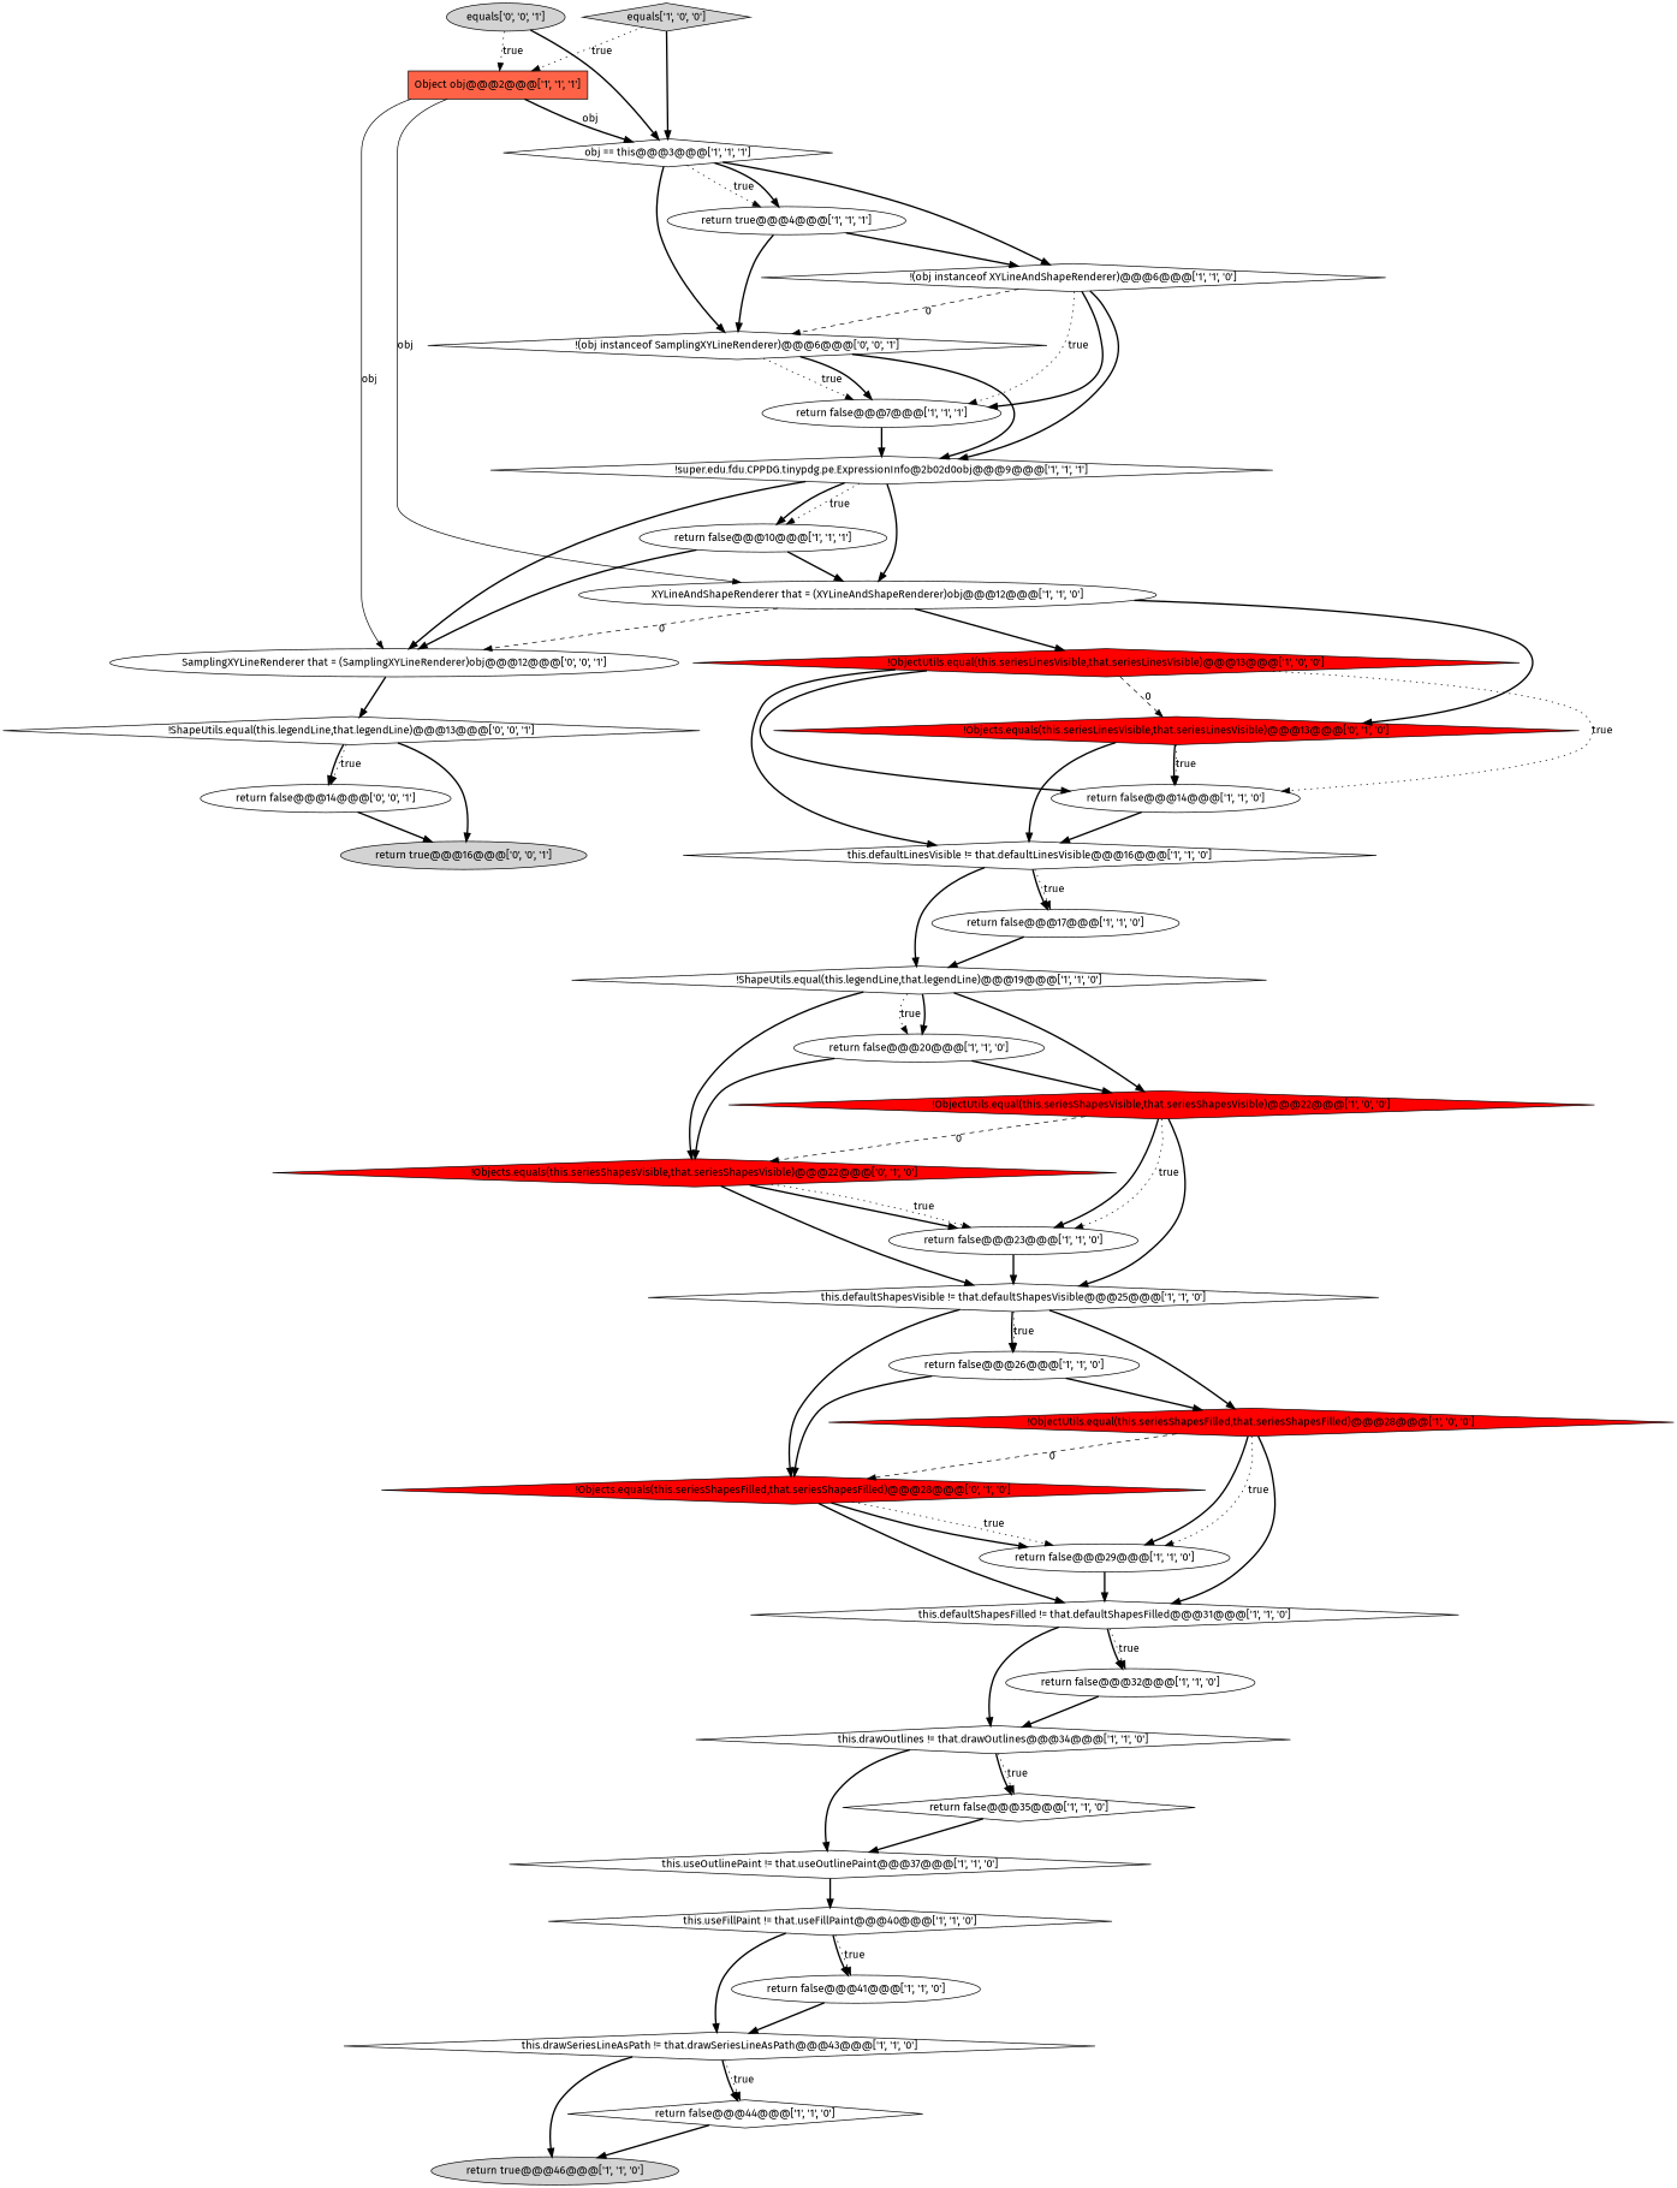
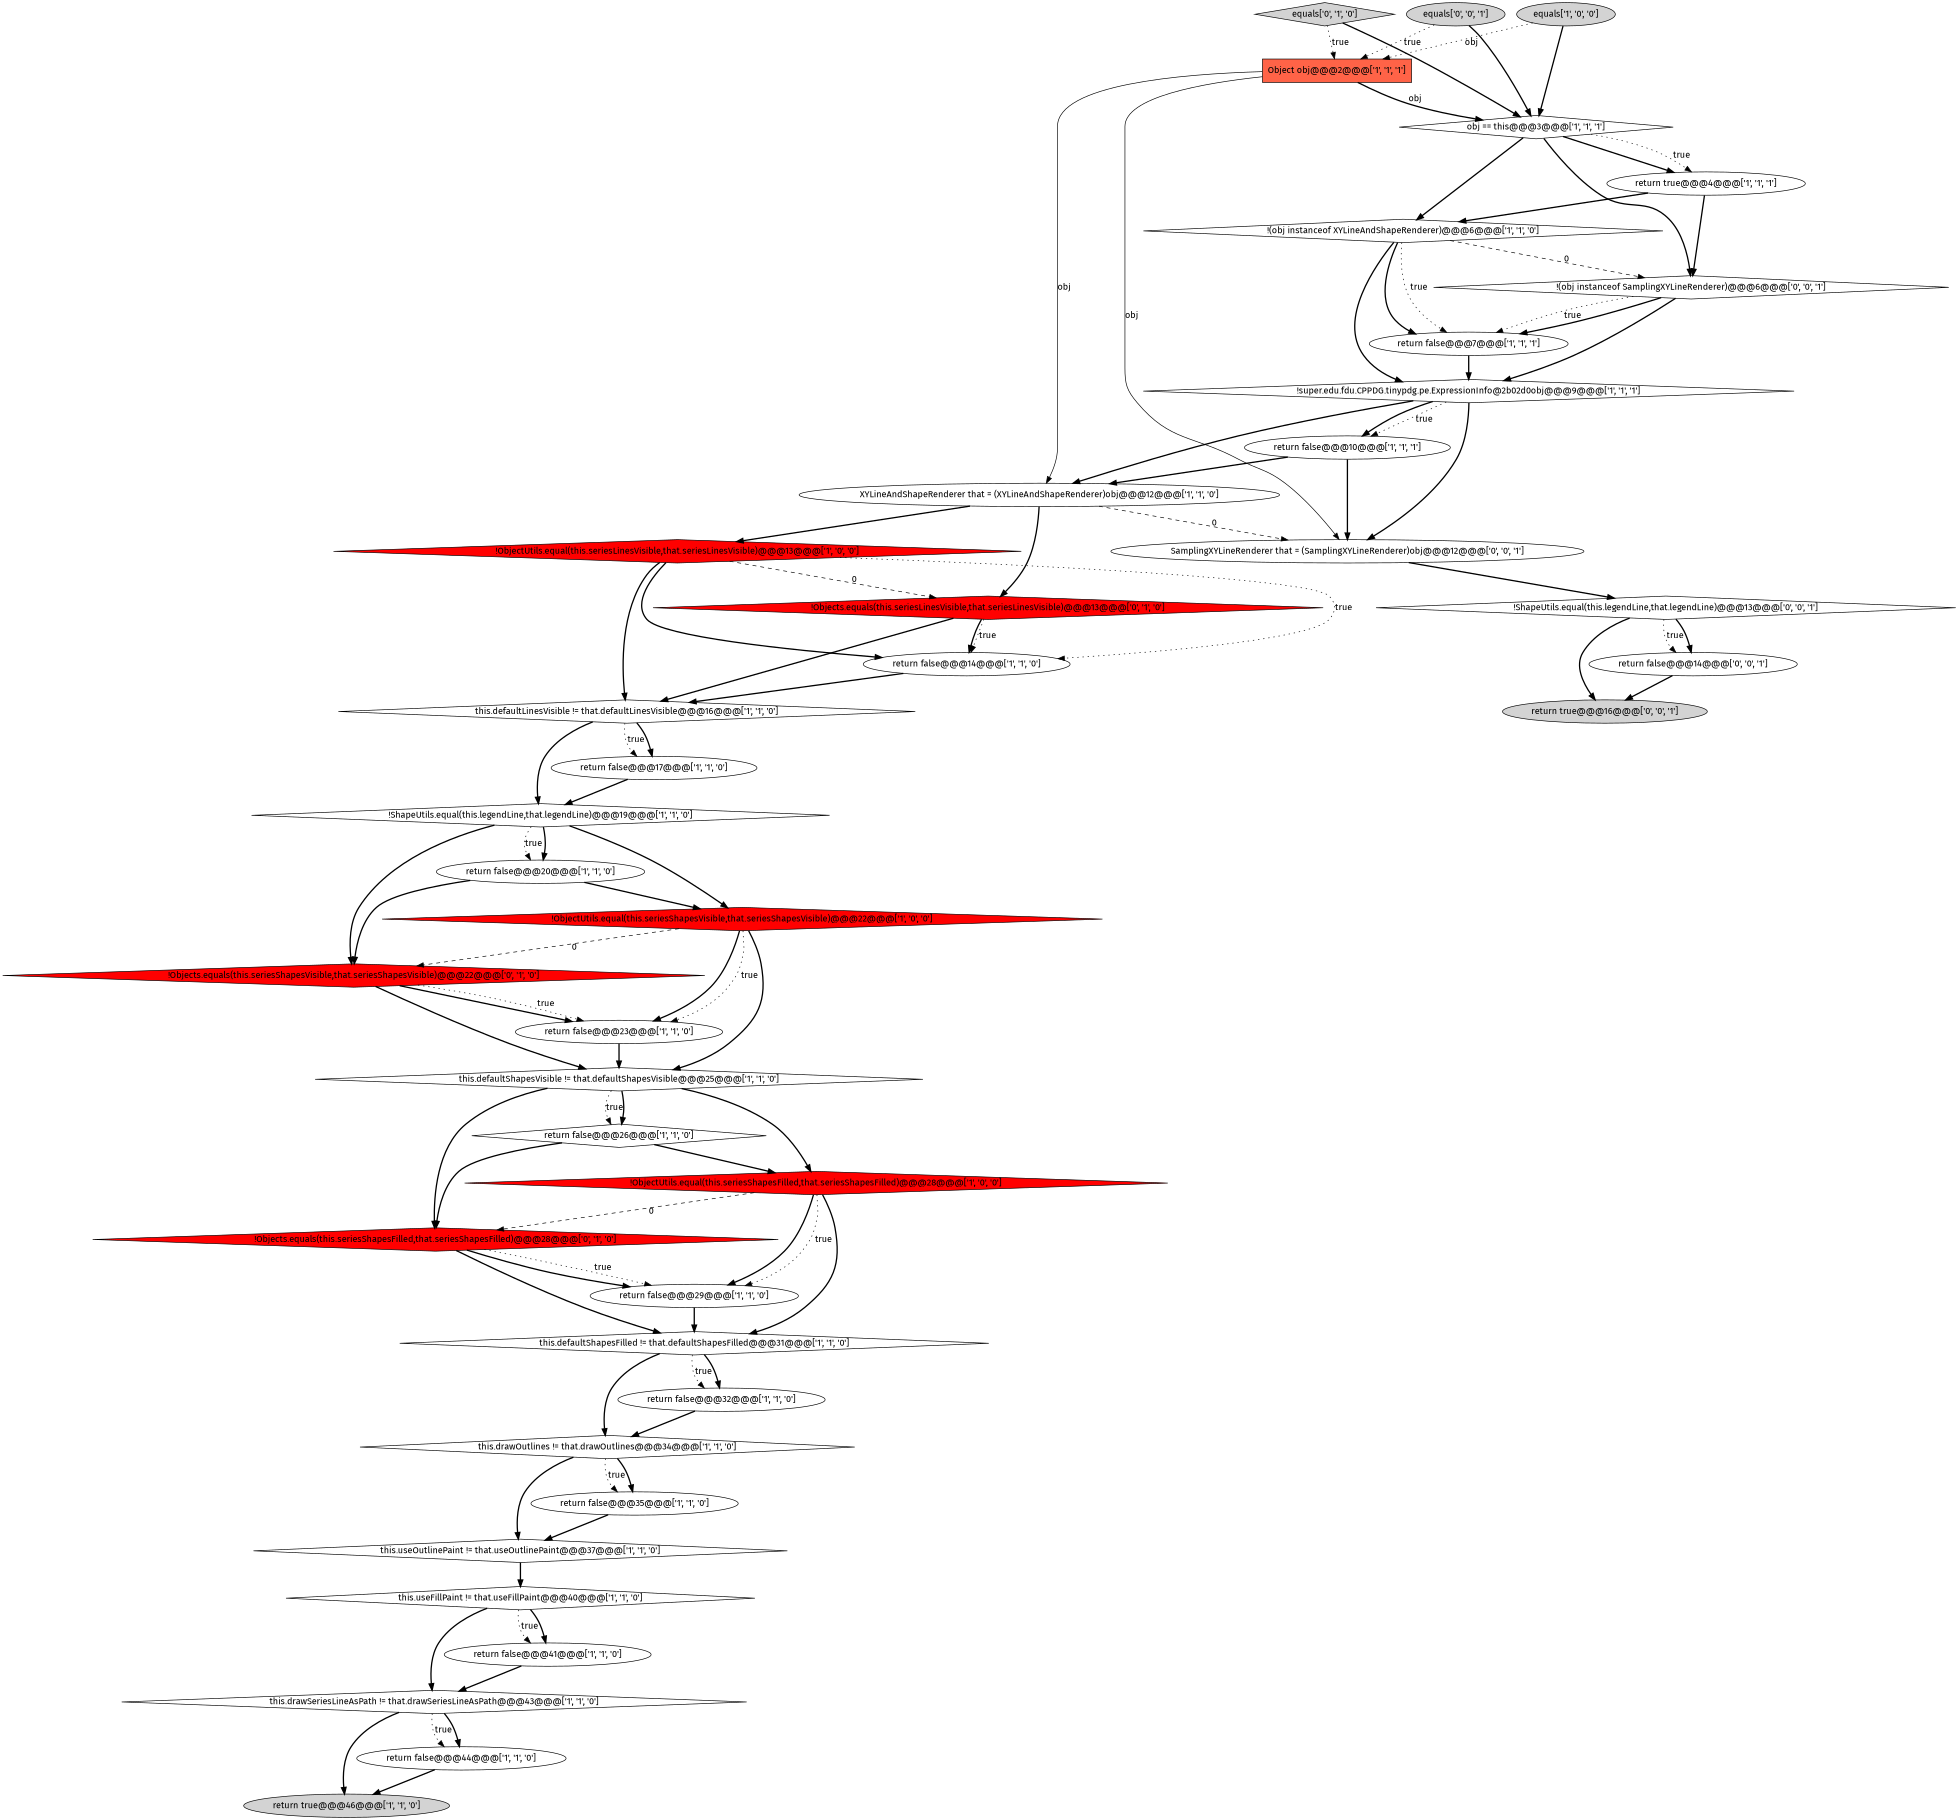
  digraph {
    fontname="Fira Sans"
    node [fillcolor=white fontname="Fira Sans" shape=diamond style=filled]
    edge [fontname="Fira Sans" style=bold]
    n1 [label="!super.edu.fdu.CPPDG.tinypdg.pe.ExpressionInfo@2b02d0obj@@@9@@@['1', '1', '1']"]
    n2 [label="SamplingXYLineRenderer that = (SamplingXYLineRenderer)obj@@@12@@@['0', '0', '1']" shape=ellipse]
    n3 [label="XYLineAndShapeRenderer that = (XYLineAndShapeRenderer)obj@@@12@@@['1', '1', '0']" shape=ellipse]
    n4 [label="return false@@@10@@@['1', '1', '1']" shape=ellipse]
    n5 [label="!ShapeUtils.equal(this.legendLine,that.legendLine)@@@13@@@['0', '0', '1']"]
    n6 [fillcolor=red label="!Objects.equals(this.seriesLinesVisible,that.seriesLinesVisible)@@@13@@@['0', '1', '0']"]
    n7 [fillcolor=red label="!ObjectUtils.equal(this.seriesLinesVisible,that.seriesLinesVisible)@@@13@@@['1', '0', '0']"]
    n8 [fillcolor=red label="!ObjectUtils.equal(this.seriesShapesVisible,that.seriesShapesVisible)@@@22@@@['1', '0', '0']"]
    n9 [label="this.defaultShapesVisible != that.defaultShapesVisible@@@25@@@['1', '1', '0']"]
    n10 [fillcolor=red label="!Objects.equals(this.seriesShapesVisible,that.seriesShapesVisible)@@@22@@@['0', '1', '0']"]
    n11 [label="return false@@@23@@@['1', '1', '0']" shape=ellipse]
    n12 [fillcolor=red label="!Objects.equals(this.seriesShapesFilled,that.seriesShapesFilled)@@@28@@@['0', '1', '0']"]
-   n13 [label="return false@@@26@@@['1', '1', '0']" shape=ellipse]
+   n13 [label="return false@@@26@@@['1', '1', '0']"]
    n14 [fillcolor=red label="!ObjectUtils.equal(this.seriesShapesFilled,that.seriesShapesFilled)@@@28@@@['1', '0', '0']"]
    n15 [label="return false@@@29@@@['1', '1', '0']" shape=ellipse]
    n16 [label="this.defaultShapesFilled != that.defaultShapesFilled@@@31@@@['1', '1', '0']"]
    n17 [label="!ShapeUtils.equal(this.legendLine,that.legendLine)@@@19@@@['1', '1', '0']"]
    n18 [label="return false@@@20@@@['1', '1', '0']" shape=ellipse]
    n19 [label="!(obj instanceof SamplingXYLineRenderer)@@@6@@@['0', '0', '1']"]
    n20 [label="return false@@@7@@@['1', '1', '1']" shape=ellipse]
    n21 [fillcolor=lightgray label="return true@@@16@@@['0', '0', '1']" shape=ellipse]
    n22 [label="return false@@@14@@@['0', '0', '1']" shape=ellipse]
    n23 [label="this.useOutlinePaint != that.useOutlinePaint@@@37@@@['1', '1', '0']"]
    n24 [label="this.useFillPaint != that.useFillPaint@@@40@@@['1', '1', '0']"]
    n25 [label="this.drawSeriesLineAsPath != that.drawSeriesLineAsPath@@@43@@@['1', '1', '0']"]
    n26 [label="return false@@@41@@@['1', '1', '0']" shape=ellipse]
    n27 [label="this.drawOutlines != that.drawOutlines@@@34@@@['1', '1', '0']"]
    n28 [label="return false@@@32@@@['1', '1', '0']" shape=ellipse]
+   n29 [fillcolor=lightgray label="equals['0', '1', '0']"]
    n30 [fillcolor=tomato label="Object obj@@@2@@@['1', '1', '1']" shape=box]
    n31 [label="obj == this@@@3@@@['1', '1', '1']"]
    n32 [label="!(obj instanceof XYLineAndShapeRenderer)@@@6@@@['1', '1', '0']"]
    n33 [label="return true@@@4@@@['1', '1', '1']" shape=ellipse]
    n34 [fillcolor=lightgray label="equals['0', '0', '1']" shape=ellipse]
-   n35 [label="return false@@@44@@@['1', '1', '0']"]
+   n35 [label="return false@@@44@@@['1', '1', '0']" shape=ellipse]
    n36 [fillcolor=lightgray label="return true@@@46@@@['1', '1', '0']" shape=ellipse]
    n37 [label="this.defaultLinesVisible != that.defaultLinesVisible@@@16@@@['1', '1', '0']"]
    n38 [label="return false@@@14@@@['1', '1', '0']" shape=ellipse]
-   n39 [label="return false@@@35@@@['1', '1', '0']"]
+   n39 [label="return false@@@35@@@['1', '1', '0']" shape=ellipse]
    n40 [label="return false@@@17@@@['1', '1', '0']" shape=ellipse]
-   n41 [fillcolor=lightgray label="equals['1', '0', '0']"]
+   n41 [fillcolor=lightgray label="equals['1', '0', '0']" shape=ellipse]
    n1 -> n2
    n1 -> n3
    n1 -> n4 [label=true style=dotted]
    n1 -> n4
    n2 -> n5
    n3 -> n2 [label=0 style=dashed]
    n3 -> n6
    n3 -> n7
    n4 -> n2
    n4 -> n3
    n5 -> n21
    n5 -> n22 [label=true style=dotted]
    n5 -> n22
    n6 -> n37
    n6 -> n38 [label=true style=dotted]
    n6 -> n38
    n7 -> n6 [label=0 style=dashed]
    n7 -> n37
    n7 -> n38 [label=true style=dotted]
    n7 -> n38
    n8 -> n9
    n8 -> n10 [label=0 style=dashed]
    n8 -> n11
    n8 -> n11 [label=true style=dotted]
    n9 -> n12
    n9 -> n13 [label=true style=dotted]
    n9 -> n13
    n9 -> n14
    n10 -> n9
    n10 -> n11
    n10 -> n11 [label=true style=dotted]
    n11 -> n9
    n12 -> n15 [label=true style=dotted]
    n12 -> n15
    n12 -> n16
    n13 -> n12
    n13 -> n14
    n14 -> n12 [label=0 style=dashed]
    n14 -> n15
    n14 -> n15 [label=true style=dotted]
    n14 -> n16
    n15 -> n16
    n16 -> n27
    n16 -> n28 [label=true style=dotted]
    n16 -> n28
    n17 -> n8
    n17 -> n10
    n17 -> n18
    n17 -> n18 [label=true style=dotted]
    n18 -> n8
    n18 -> n10
    n19 -> n1
    n19 -> n20 [label=true style=dotted]
    n19 -> n20
    n20 -> n1
    n22 -> n21
    n23 -> n24
    n24 -> n25
    n24 -> n26 [label=true style=dotted]
    n24 -> n26
    n25 -> n35 [label=true style=dotted]
    n25 -> n35
    n25 -> n36
    n26 -> n25
    n27 -> n23
    n27 -> n39 [label=true style=dotted]
    n27 -> n39
    n28 -> n27
+   n29 -> n30 [label=true style=dotted]
+   n29 -> n31
    n30 -> n2 [label=obj style=solid]
    n30 -> n3 [label=obj style=solid]
    n30 -> n31 [label=obj]
    n31 -> n19
    n31 -> n32
    n31 -> n33 [label=true style=dotted]
    n31 -> n33
    n32 -> n1
    n32 -> n19 [label=0 style=dashed]
    n32 -> n20
    n32 -> n20 [label=true style=dotted]
    n33 -> n19
    n33 -> n32
    n34 -> n30 [label=true style=dotted]
    n34 -> n31
    n35 -> n36
    n37 -> n17
    n37 -> n40 [label=true style=dotted]
    n37 -> n40
    n38 -> n37
    n39 -> n23
    n40 -> n17
-   n41 -> n30 [label=true style=dotted]
+   n41 -> n30 [label=obj style=dotted]
    n41 -> n31
  }
